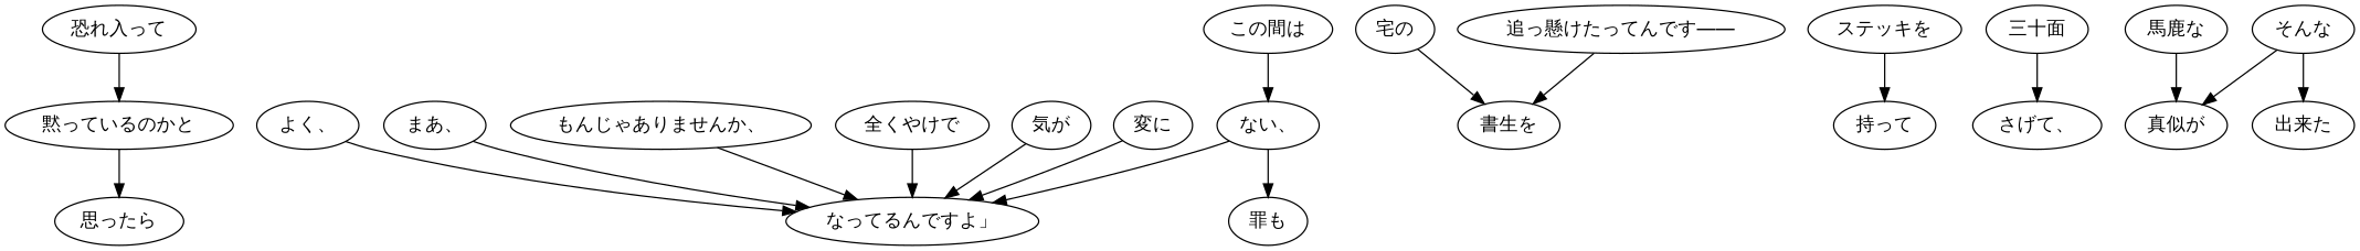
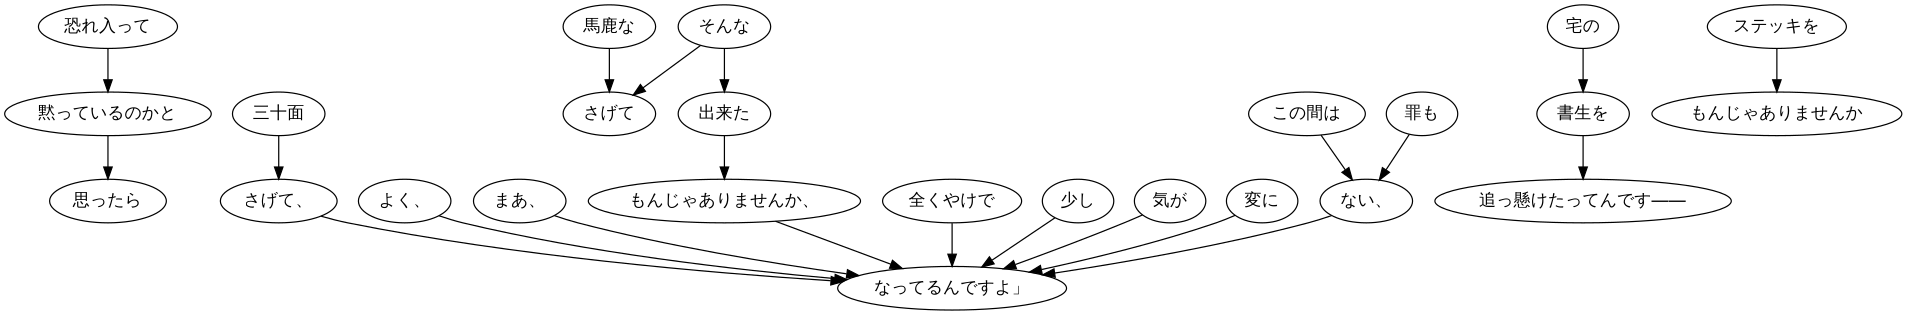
  digraph {
    fontname=Inter
    node [fontname=Inter]
    edge [fontname=Inter]
    n1 [label="恐れ入って"]
    n2 [label="黙っているのかと"]
    n3 [label="思ったら"]
    n4 [label="ない、"]
    n5 [label="なってるんですよ」"]
    n6 [label="この間は"]
    n7 [label="罪も"]
    n8 [label="宅の"]
    n9 [label="書生を"]
    n10 [label="追っ懸けたってんです——"]
    n11 [label="ステッキを"]
-   n12 [label="持って"]
+   n12 [label="もんじゃありませんか"]
    n13 [label="三十面"]
    n14 [label="さげて、"]
    n15 [label="よく、"]
    n16 [label="まあ、"]
    n17 [label="そんな"]
-   n18 [label="真似が"]
+   n18 [label="さげて"]
    n19 [label="出来た"]
    n20 [label="馬鹿な"]
    n21 [label="もんじゃありませんか、"]
    n22 [label="全くやけで"]
+   n23 [label="少し"]
    n24 [label="気が"]
    n25 [label="変に"]
    n1 -> n2
    n2 -> n3
    n4 -> n5
    n6 -> n4
-   n4 -> n7
+   n7 -> n4
    n8 -> n9
-   n10 -> n9
+   n9 -> n10
    n11 -> n12
    n13 -> n14
+   n14 -> n5
    n15 -> n5
    n16 -> n5
    n17 -> n18
    n17 -> n19
+   n19 -> n21
    n20 -> n18
    n21 -> n5
    n22 -> n5
+   n23 -> n5
    n24 -> n5
    n25 -> n5
  }
